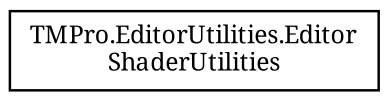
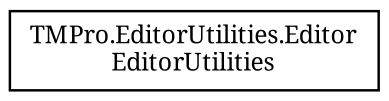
  digraph {
    rankdir=LR
    fontname="Noto Serif"
-   n1 [color=black fillcolor=white fontname="Noto Serif" fontsize=10 height=0.2 label="TMPro.EditorUtilities.Editor\lShaderUtilities" shape=record style=filled width=0.4]
+   n1 [color=black fillcolor=white fontname="Noto Serif" fontsize=10 height=0.2 label="TMPro.EditorUtilities.Editor\lEditorUtilities" shape=record style=filled width=0.4]
  }
